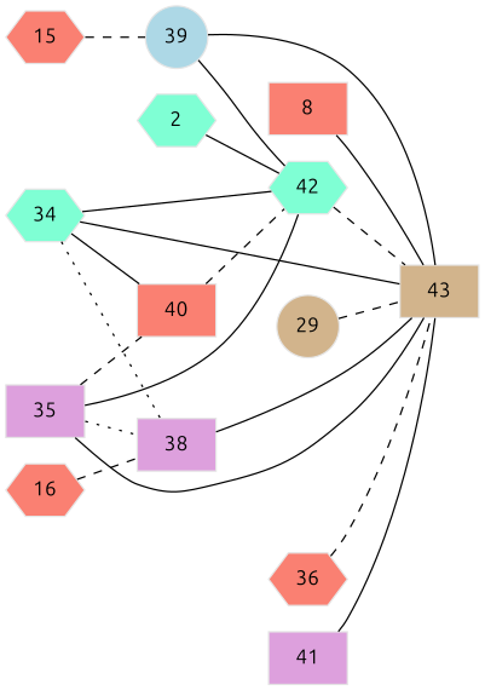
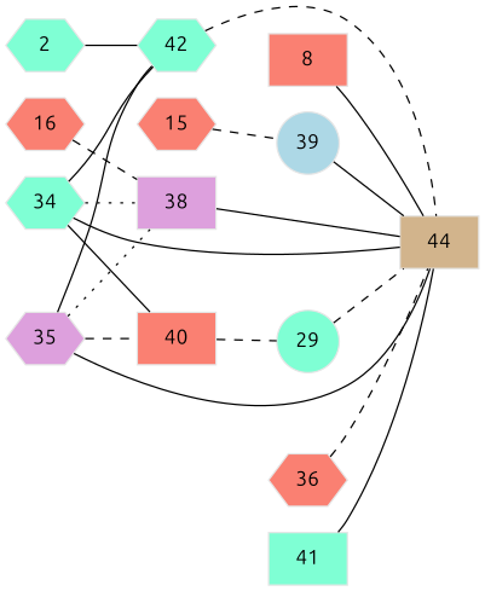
  graph {
    fontname=Ubuntu
    rankdir=LR
    node [color=gray90 fillcolor=salmon fontname=Ubuntu shape=hexagon style=filled]
    edge [fontname=Ubuntu style=solid weight=1.0]
    2 [fillcolor=aquamarine]
    42 [fillcolor=aquamarine]
-   43 [fillcolor=tan shape=box]
+   43 [fillcolor=tan shape=box label=44]
    8 [shape=box]
    15
    39 [fillcolor=lightblue shape=circle]
    16
    38 [fillcolor=plum shape=box]
-   29 [fillcolor=tan shape=circle]
+   29 [fillcolor=aquamarine shape=circle]
    34 [fillcolor=aquamarine]
    40 [shape=box]
-   35 [fillcolor=plum shape=box]
+   35 [fillcolor=plum]
    36
-   41 [fillcolor=plum shape=box]
+   41 [fillcolor=aquamarine shape=box]
    2 -- 42 [weight=2.0]
    42 -- 43 [style=dashed weight=3.0]
    8 -- 43
    15 -- 39 [style=dashed]
-   39 -- 42 [weight=2.0]
    39 -- 43
    16 -- 38 [style=dashed]
    38 -- 43
    29 -- 43 [style=dashed]
    34 -- 42 [weight=3.0]
    34 -- 43
    34 -- 38 [style=dotted]
    34 -- 40
-   40 -- 42 [style=dashed]
+   40 -- 29 [style=dashed]
    35 -- 42
    35 -- 43 [weight=2.0]
    35 -- 38 [style=dotted]
    35 -- 40 [style=dashed]
    36 -- 43 [style=dashed]
    41 -- 43
  }
